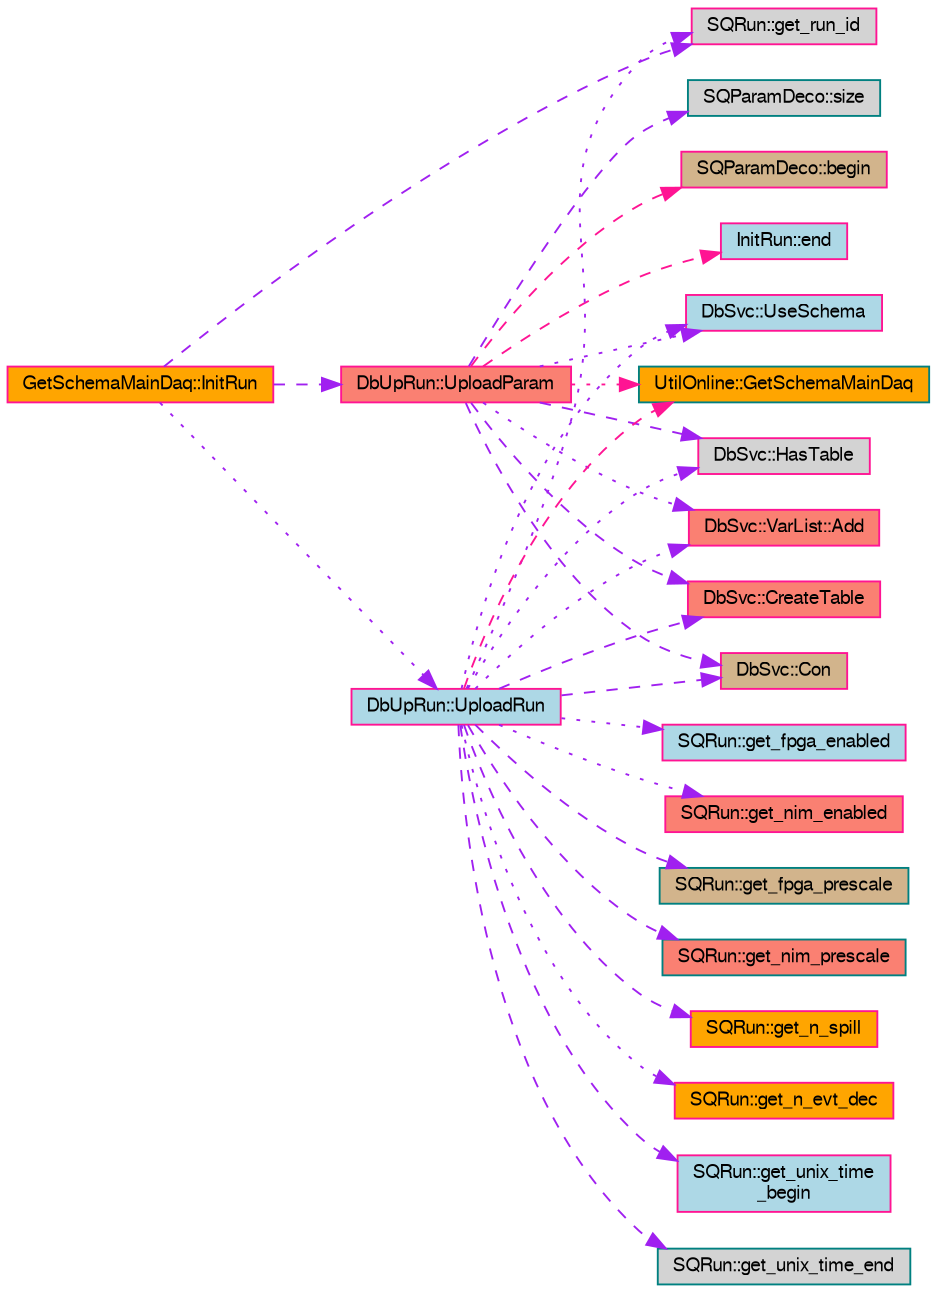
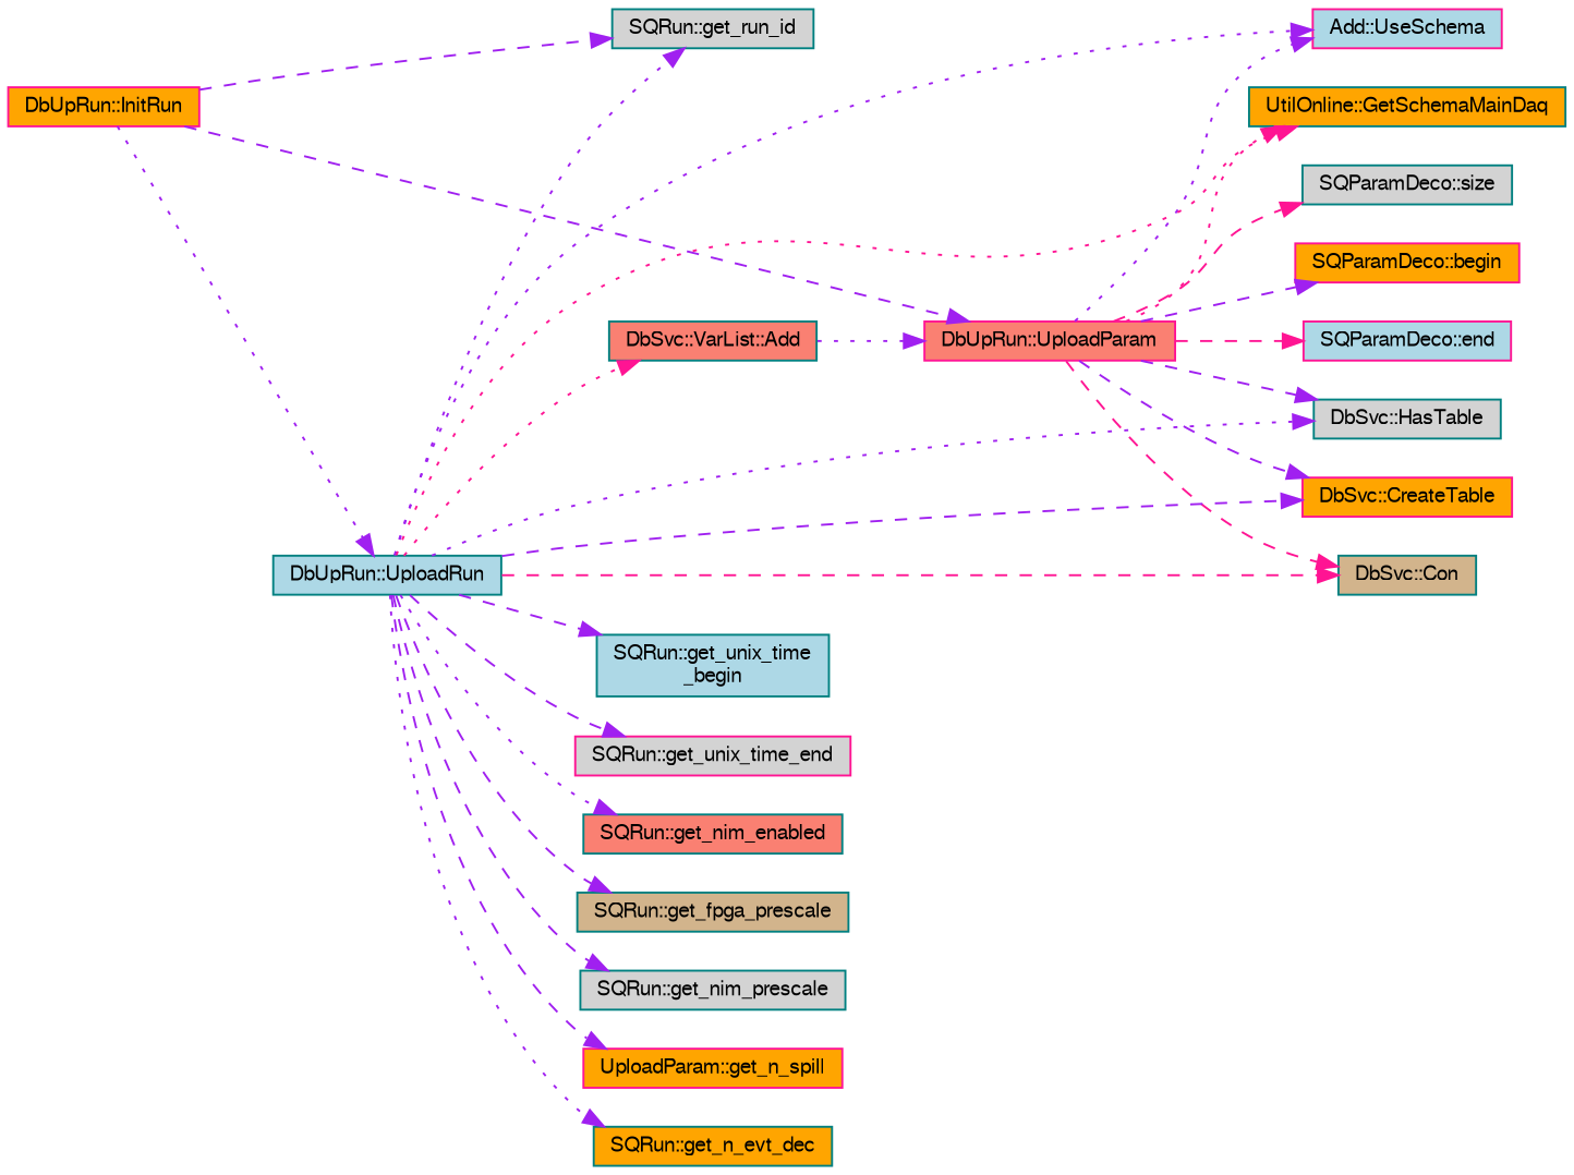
  digraph {
    rankdir=LR
    node [color=deeppink fillcolor=orange fontname=FreeSans fontsize=10 shape=record style=filled]
    edge [color=purple fontname=FreeSans fontsize=10 labelfontname=FreeSans labelfontsize=10 style=dashed]
-   n1 [fontcolor=black height=0.2 label="GetSchemaMainDaq::InitRun" width=0.4]
-   n2 [fillcolor=lightgrey height=0.2 label="SQRun::get_run_id" width=0.4]
+   n1 [fontcolor=black height=0.2 label="DbUpRun::InitRun" width=0.4]
+   n2 [color=teal fillcolor=lightgrey height=0.2 label="SQRun::get_run_id" width=0.4]
    n3 [fillcolor=salmon height=0.2 label="DbUpRun::UploadParam" width=0.4]
-   n4 [fillcolor=lightblue height=0.2 label="DbUpRun::UploadRun" width=0.4]
-   n5 [fillcolor=lightblue height=0.2 label="DbSvc::UseSchema" width=0.4]
+   n4 [color=teal fillcolor=lightblue height=0.2 label="DbUpRun::UploadRun" width=0.4]
+   n5 [fillcolor=lightblue height=0.2 label="Add::UseSchema" width=0.4]
    n6 [color=teal height=0.2 label="UtilOnline::GetSchemaMainDaq" width=0.4]
-   n7 [fillcolor=lightgrey height=0.2 label="DbSvc::HasTable" width=0.4]
-   n8 [fillcolor=salmon height=0.2 label="DbSvc::VarList::Add" width=0.4]
-   n9 [fillcolor=salmon height=0.2 label="DbSvc::CreateTable" width=0.4]
+   n7 [color=teal fillcolor=lightgrey height=0.2 label="DbSvc::HasTable" width=0.4]
+   n8 [color=teal fillcolor=salmon height=0.2 label="DbSvc::VarList::Add" width=0.4]
+   n9 [height=0.2 label="DbSvc::CreateTable" width=0.4]
    n10 [color=teal fillcolor=lightgrey height=0.2 label="SQParamDeco::size" width=0.4]
-   n11 [fillcolor=tan height=0.2 label="DbSvc::Con" width=0.4]
-   n12 [fillcolor=tan height=0.2 label="SQParamDeco::begin" width=0.4]
-   n13 [fillcolor=lightblue height=0.2 label="InitRun::end" width=0.4]
-   n14 [fillcolor=lightblue height=0.2 label="SQRun::get_unix_time\l_begin" width=0.4]
-   n15 [color=teal fillcolor=lightgrey height=0.2 label="SQRun::get_unix_time_end" width=0.4]
-   n16 [fillcolor=lightblue height=0.2 label="SQRun::get_fpga_enabled" width=0.4]
-   n17 [fillcolor=salmon height=0.2 label="SQRun::get_nim_enabled" width=0.4]
+   n11 [color=teal fillcolor=tan height=0.2 label="DbSvc::Con" width=0.4]
+   n12 [height=0.2 label="SQParamDeco::begin" width=0.4]
+   n13 [fillcolor=lightblue height=0.2 label="SQParamDeco::end" width=0.4]
+   n14 [color=teal fillcolor=lightblue height=0.2 label="SQRun::get_unix_time\l_begin" width=0.4]
+   n15 [fillcolor=lightgrey height=0.2 label="SQRun::get_unix_time_end" width=0.4]
+   n17 [color=teal fillcolor=salmon height=0.2 label="SQRun::get_nim_enabled" width=0.4]
    n18 [color=teal fillcolor=tan height=0.2 label="SQRun::get_fpga_prescale" width=0.4]
-   n19 [color=teal fillcolor=salmon height=0.2 label="SQRun::get_nim_prescale" width=0.4]
-   n20 [height=0.2 label="SQRun::get_n_spill" width=0.4]
-   n21 [height=0.2 label="SQRun::get_n_evt_dec" width=0.4]
+   n19 [color=teal fillcolor=lightgrey height=0.2 label="SQRun::get_nim_prescale" width=0.4]
+   n20 [height=0.2 label="UploadParam::get_n_spill" width=0.4]
+   n21 [color=teal height=0.2 label="SQRun::get_n_evt_dec" width=0.4]
    n1 -> n2
    n1 -> n3
    n1 -> n4 [style=dotted]
    n3 -> n5 [style=dotted]
    n3 -> n6 [color=deeppink style=dotted]
    n3 -> n7
-   n3 -> n8 [style=dotted]
+   n8 -> n3 [style=dotted]
    n3 -> n9
-   n3 -> n10
-   n3 -> n11
-   n3 -> n12 [color=deeppink]
+   n3 -> n10 [color=deeppink]
+   n3 -> n11 [color=deeppink]
+   n3 -> n12
    n3 -> n13 [color=deeppink]
    n4 -> n2 [style=dotted]
    n4 -> n5 [style=dotted]
-   n4 -> n6 [color=deeppink]
+   n4 -> n6 [color=deeppink style=dotted]
    n4 -> n7 [style=dotted]
-   n4 -> n8 [style=dotted]
+   n4 -> n8 [color=deeppink style=dotted]
    n4 -> n9
-   n4 -> n11
+   n4 -> n11 [color=deeppink]
    n4 -> n14
    n4 -> n15
-   n4 -> n16 [style=dotted]
    n4 -> n17 [style=dotted]
    n4 -> n18
    n4 -> n19
    n4 -> n20
    n4 -> n21 [style=dotted]
  }
